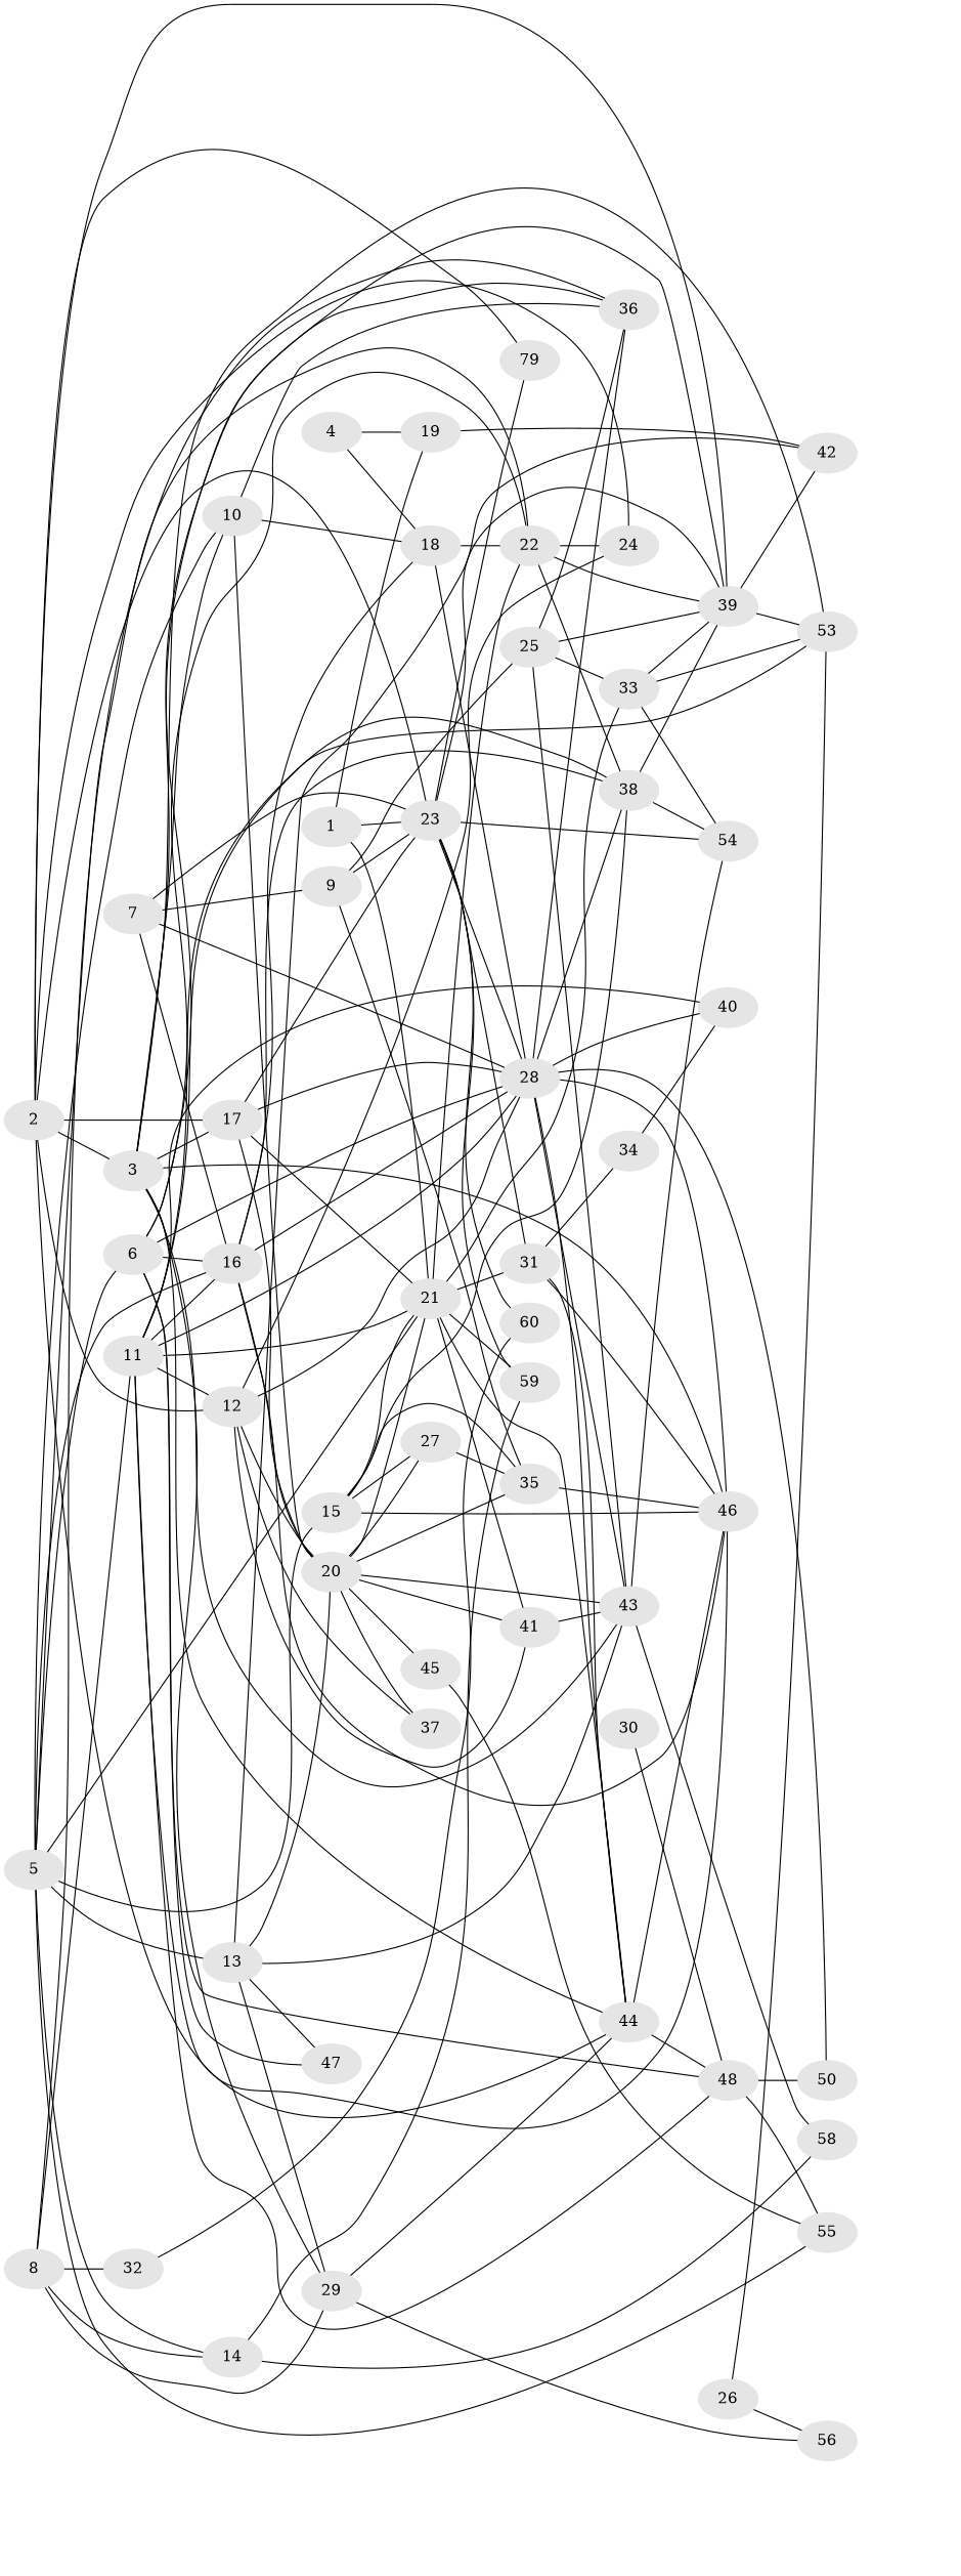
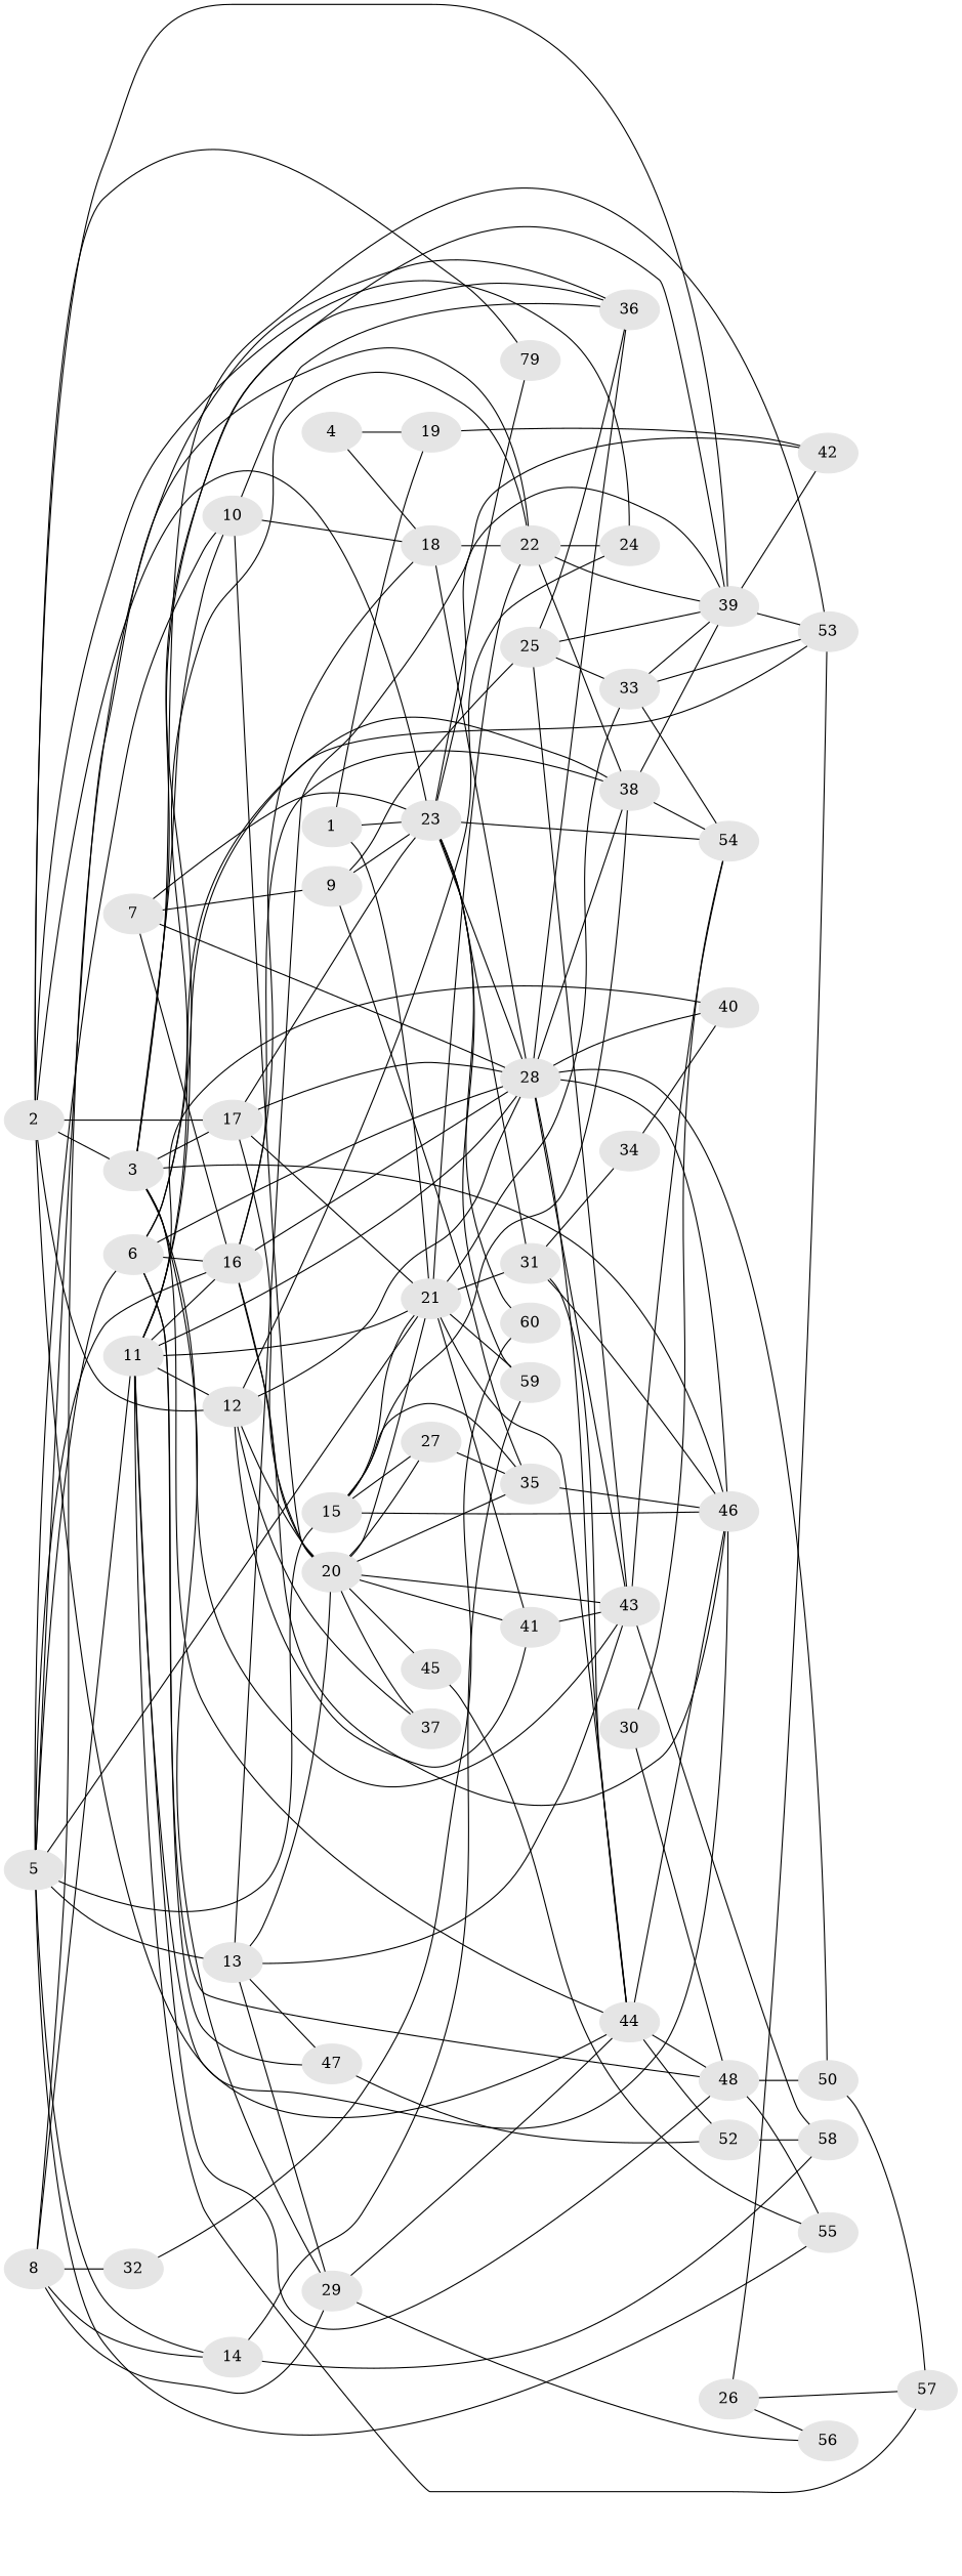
  graph {
    rankdir=LR
    node [color=gray90 style=filled]
    edge [weight=1.0]
    1
    19
    21
    23
    42
    44
    22
    41
    59
    31
    33
    39
    n13 [label=79]
    28
    54
    60
    2
    3
    12
    17
    24
    10
    29
    36
    43
    46
    53
    11
    16
    48
    38
    40
+   57
    20
    37
+   52
    18
    56
    58
    4
    5
    6
    13
    14
    15
    55
    47
    35
    27
    50
    7
    9
    25
    8
    32
    45
    34
    26
    30
    1 -- 19
    1 -- 21
    1 -- 23 [weight=2.0]
    19 -- 42
    21 -- 44 [weight=2.0]
    21 -- 22
    21 -- 41
    21 -- 59 [weight=2.0]
    21 -- 31
    21 -- 33
    23 -- 59
    23 -- 31
    23 -- 39
    23 -- n13
    23 -- 28
    23 -- 54
    23 -- 60 [weight=2.0]
    44 -- 46
    44 -- 48
+   44 -- 52
    22 -- 39
    22 -- 24 [weight=2.0]
    22 -- 38
    41 -- 43
    31 -- 44
    31 -- 46
    31 -- 34
    33 -- 39
    33 -- 54
    33 -- 53
    39 -- 42
    39 -- 53 [weight=2.0]
    28 -- 44 [weight=2.0]
    28 -- 36
    28 -- 43
    28 -- 46
    28 -- 38
    28 -- 40
    28 -- 50
    2 -- 23
    2 -- 44
    2 -- 39
    2 -- n13
    2 -- 3
    2 -- 12 [weight=3.0]
    2 -- 17 [weight=2.0]
    2 -- 24
    3 -- 44 [weight=3.0]
    3 -- 17
    3 -- 10
    3 -- 29
    3 -- 36
    3 -- 43
    3 -- 46
    3 -- 53
    12 -- 41
    12 -- 28 [weight=2.0]
    12 -- 24
    12 -- 20
    12 -- 37
    17 -- 21
    17 -- 23
    17 -- 28
    17 -- 20
    10 -- 36
    10 -- 20
    10 -- 18
    29 -- 44
    29 -- 56
    43 -- 54
    43 -- 58
    11 -- 21
    11 -- 28
    11 -- 12 [weight=2.0]
    11 -- 46
    11 -- 53
    11 -- 16
    11 -- 48
    11 -- 38
    11 -- 40
+   11 -- 57
    16 -- 28
    16 -- 46
    16 -- 38
    16 -- 20
    16 -- 18
    48 -- 55
    48 -- 50
    38 -- 39
    38 -- 54
    20 -- 21
    20 -- 41
    20 -- 43
    20 -- 37
    20 -- 35
    20 -- 27
    20 -- 45
+   52 -- 58
    18 -- 22
    18 -- 28
    4 -- 19
    4 -- 18
    5 -- 21 [weight=2.0]
    5 -- 22
    5 -- 10
    5 -- 16
    5 -- 6
    5 -- 13 [weight=2.0]
    5 -- 14
    5 -- 15
    5 -- 55
    6 -- 22
    6 -- 39
    6 -- 28
    6 -- 16
    6 -- 48
    6 -- 47
    13 -- 42
    13 -- 29
    13 -- 43
    13 -- 20
    13 -- 47
    14 -- 59
    14 -- 58
    15 -- 21
    15 -- 46
    15 -- 38
    15 -- 35
    15 -- 27
+   47 -- 52
    35 -- 46
    27 -- 35
+   50 -- 57
    7 -- 23
    7 -- 28
    7 -- 16
    7 -- 9
    9 -- 23
    9 -- 35
    9 -- 25
    25 -- 33
    25 -- 39
    25 -- 36
    25 -- 43
    8 -- 29
    8 -- 36
    8 -- 11
    8 -- 14
    8 -- 32
    32 -- 60
    45 -- 55
    34 -- 40
    26 -- 53
+   26 -- 57
    26 -- 56
+   30 -- 54
    30 -- 48
  }
